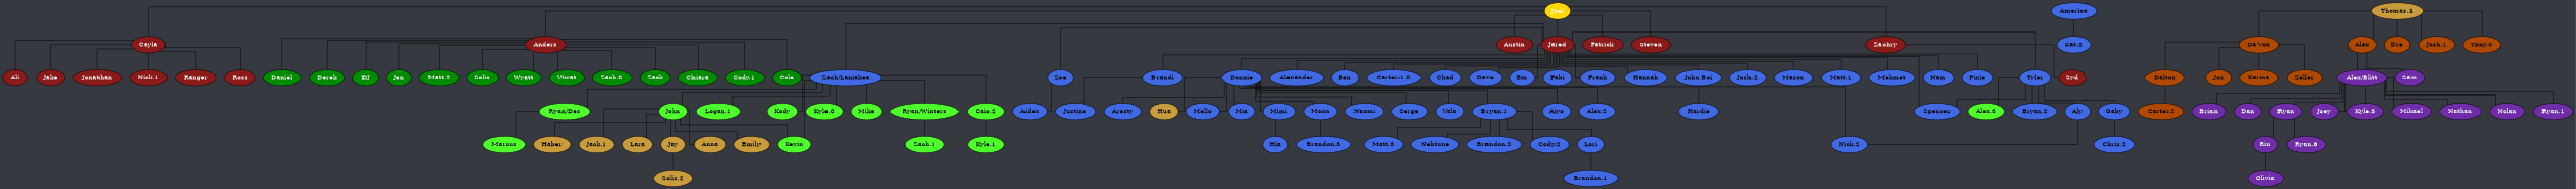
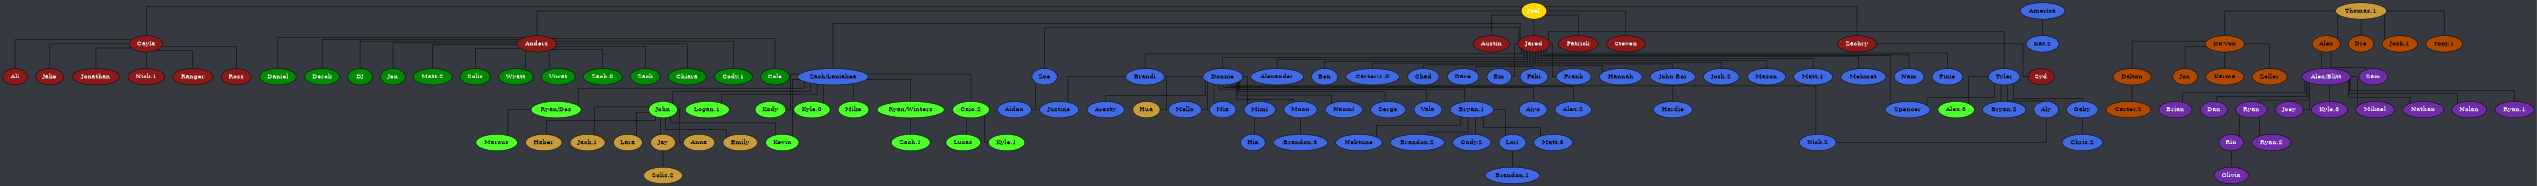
  strict graph {
    bgcolor="#36393f"
    splines=ortho
    node [fillcolor=royalblue fontcolor=black style=filled]
    Joel [fillcolor=gold fontcolor=white]
    Cayla [fillcolor=firebrick4 fontcolor=white]
    Anders [fillcolor=firebrick4 fontcolor=white]
    Austin [fillcolor=firebrick4 fontcolor=white]
    Jared [fillcolor=firebrick4 fontcolor=white]
    Patrick [fillcolor=firebrick4 fontcolor=white]
    Steven [fillcolor=firebrick4 fontcolor=white]
    Zachry [fillcolor=firebrick4 fontcolor=white]
    Ali [fillcolor=firebrick4 fontcolor=white]
    Jake [fillcolor=firebrick4 fontcolor=white]
    Jonathan [fillcolor=firebrick4 fontcolor=white]
    "Nick.1" [fillcolor=firebrick4 fontcolor=white]
    Ranger [fillcolor=firebrick4 fontcolor=white]
    Ross [fillcolor=firebrick4 fontcolor=white]
    Syd [fillcolor=firebrick4 fontcolor=white]
    Chiara [fillcolor=green4 fontcolor=white]
    "Cody.1" [fillcolor=green4 fontcolor=white]
    Cole [fillcolor=green4 fontcolor=white]
    Daniel [fillcolor=green4 fontcolor=white]
    Derek [fillcolor=green4 fontcolor=white]
    DJ [fillcolor=green4 fontcolor=white]
    Jen [fillcolor=green4 fontcolor=white]
    "Matt.2" [fillcolor=green4 fontcolor=white]
    Solis [fillcolor=green4 fontcolor=white]
    Wyatt [fillcolor=green4 fontcolor=white]
    Viwat [fillcolor=green4 fontcolor=white]
    "Zach.0" [fillcolor=green4 fontcolor=white]
    Zack [fillcolor=green4 fontcolor=white]
    Brandi
    Donnie
    Alexander
    Ben
    "Carter-1.0"
    Chad
    Dave
    Em
    Fabi
    Frank
    Hannah
    "John Boi"
    "Josh.2"
    Mason
    "Matt.1"
    Mehmet
    Nam
    Pixie
    Spencer
    Tyler
    "Zach/Laniakea"
    Zoe
    Aly
    "Nick.2"
    America
    "Kat.2"
    Justine
    "Bryan.1"
    "Brandon.2"
    "Cody.2"
    Lori
    "Matt.3"
    Nebtune
    "Brandon.1"
    Aiyo
    "Alex.2"
    Aresty
    Hua [fillcolor="#c89b3c"]
    Mello
    Mia
    Mimi
    Moon
    Naomi
    Serge
    Vala
    Hia
    "Brandon.3"
    Gaby
    "Chris.2"
    Hardie
    "Alex.3" [fillcolor="#4eff2c"]
    "Bryan.2"
    Aiden
    "Caio.2" [fillcolor="#4eff2c"]
    "Ryan/Des" [fillcolor="#4eff2c"]
    John [fillcolor="#4eff2c"]
    "Logan.1" [fillcolor="#4eff2c"]
    Kevin [fillcolor="#4eff2c"]
    Kody [fillcolor="#4eff2c"]
    "Kyle.0" [fillcolor="#4eff2c"]
    Mike [fillcolor="#4eff2c"]
    "Ryan/Winters" [fillcolor="#4eff2c"]
    "Kyle.1" [fillcolor="#4eff2c"]
+   Lucas [fillcolor="#4eff2c"]
    Marcus [fillcolor="#4eff2c"]
    "Zach.1" [fillcolor="#4eff2c"]
    Jay [fillcolor="#c89b3c"]
    Anna [fillcolor="#c89b3c"]
    Emily [fillcolor="#c89b3c"]
    Haber [fillcolor="#c89b3c"]
    "Jack.1" [fillcolor="#c89b3c"]
    Lara [fillcolor="#c89b3c"]
    "Thomas.1" [fillcolor="#c89b3c"]
    n102 [fillcolor="#c89b3c" label="Solis.2"]
    "Da'Von" [fillcolor="#b04900"]
    Alex [fillcolor="#b04900"]
    Dre [fillcolor="#b04900"]
    "Josh.1" [fillcolor="#b04900"]
-   "Tony.1" [fillcolor="#b04900" label="Tony.0"]
+   "Tony.1" [fillcolor="#b04900"]
    Dalton [fillcolor="#b04900"]
    Jon [fillcolor="#b04900"]
    Karma [fillcolor="#b04900"]
    Zeller [fillcolor="#b04900"]
    "Carter.2" [fillcolor="#b04900"]
    "Alex/Blitt" [fillcolor="#6f2da8" fontcolor=white]
    Sam [fillcolor="#6f2da8" fontcolor=white]
    Brian [fillcolor="#6f2da8" fontcolor=white]
    Dan [fillcolor="#6f2da8" fontcolor=white]
    n117 [fillcolor="#6f2da8" fontcolor=white label=Ryan]
    Joey [fillcolor="#6f2da8" fontcolor=white]
    "Kyle.3" [fillcolor="#6f2da8" fontcolor=white]
    Mikael [fillcolor="#6f2da8" fontcolor=white]
    Nathan [fillcolor="#6f2da8" fontcolor=white]
    Nolan [fillcolor="#6f2da8" fontcolor=white]
    "Ryan.1" [fillcolor="#6f2da8" fontcolor=white]
    Rin [fillcolor="#6f2da8" fontcolor=white]
-   "Ryan.2" [fillcolor="#6f2da8" fontcolor=white label="Ryan.6"]
+   "Ryan.2" [fillcolor="#6f2da8" fontcolor=white]
    Olivia [fillcolor="#6f2da8" fontcolor=white]
    subgraph sub_1 {
      Joel
      Cayla
      Anders
      Austin
      Jared
      Patrick
      Steven
      Zachry
      Ali
      Jake
      Jonathan
      "Nick.1"
      Ranger
      Ross
      Syd
    }
    subgraph sub_2 {
      Anders
      Chiara
      "Cody.1"
      Cole
      Daniel
      Derek
      DJ
      Jen
      "Matt.2"
      Solis
      Wyatt
      Viwat
      "Zach.0"
      Zack
    }
    subgraph sub_3 {
      Jared
      Brandi
      Donnie
      Alexander
      Ben
      "Carter-1.0"
      Chad
      Dave
      Em
      Fabi
      Frank
      Hannah
      "John Boi"
      "Josh.2"
      Mason
      "Matt.1"
      Mehmet
      Nam
      Pixie
      Spencer
      Tyler
      "Zach/Laniakea"
      Zoe
      Aly
      "Nick.2"
      America
      "Kat.2"
      Justine
      "Bryan.1"
      "Brandon.2"
      "Cody.2"
      Lori
      "Matt.3"
      Nebtune
      "Brandon.1"
      Aiyo
      "Alex.2"
      Aresty
      Hua
      Mello
      Mia
      Mimi
      Moon
      Naomi
      Serge
      Vala
      Hia
      "Brandon.3"
      Gaby
      "Chris.2"
      Hardie
      "Alex.3"
      "Bryan.2"
      Aiden
    }
    subgraph sub_4 {
      "Zach/Laniakea"
      "Caio.2"
      "Ryan/Des"
      John
      "Logan.1"
      Kevin
      Kody
      "Kyle.0"
      Mike
      "Ryan/Winters"
      "Kyle.1"
+     Lucas
      Marcus
      "Zach.1"
    }
    subgraph sub_5 {
      John
      Jay
      Anna
      Emily
      Haber
      "Jack.1"
      Lara
      "Thomas.1"
      n102
    }
    subgraph sub_6 {
      "Thomas.1"
      "Da'Von"
      Alex
      Dre
      "Josh.1"
      "Tony.1"
      Dalton
      Jon
      Karma
      Zeller
      "Carter.2"
    }
    subgraph sub_7 {
      Alex
      "Alex/Blitt"
      Sam
      Brian
      Dan
      n117
      Joey
      "Kyle.3"
      Mikael
      Nathan
      Nolan
      "Ryan.1"
      Rin
      "Ryan.2"
      Olivia
    }
    Joel -- Cayla
    Joel -- Anders
    Joel -- Austin
    Joel -- Jared
    Joel -- Patrick
    Joel -- Steven
    Joel -- Zachry
    Cayla -- Ali
    Cayla -- Jake
    Cayla -- Jonathan
    Cayla -- "Nick.1"
    Cayla -- Ranger
    Cayla -- Ross
    Anders -- Chiara
    Anders -- "Cody.1"
    Anders -- Cole
    Anders -- Daniel
    Anders -- Derek
    Anders -- DJ
    Anders -- Jen
    Anders -- "Matt.2"
    Anders -- Solis
    Anders -- Wyatt
    Anders -- Viwat
    Anders -- "Zach.0"
    Anders -- Zack
    Jared -- Brandi
    Jared -- Donnie
    Jared -- Alexander
    Jared -- Ben
    Jared -- "Carter-1.0"
    Jared -- Chad
    Jared -- Dave
    Jared -- Em
    Jared -- Fabi
    Jared -- Frank
    Jared -- Hannah
    Jared -- "John Boi"
    Jared -- "Josh.2"
    Jared -- Mason
    Jared -- "Matt.1"
    Jared -- Mehmet
    Jared -- Nam
    Jared -- Pixie
    Jared -- Spencer
    Jared -- Tyler
    Jared -- "Zach/Laniakea"
    Jared -- Zoe
    Zachry -- Syd
    Brandi -- Justine
    Donnie -- "Nick.2"
    Donnie -- "Bryan.1"
    Donnie -- Aiyo
    Donnie -- "Alex.2"
    Donnie -- Aresty
    Donnie -- Hua
    Donnie -- Mello
    Donnie -- Mia
    Donnie -- Mimi
    Donnie -- Moon
    Donnie -- Naomi
    Donnie -- Serge
    Donnie -- Vala
    "John Boi" -- Hardie
    Tyler -- Spencer
    Tyler -- Aly
    Tyler -- Gaby
    Tyler -- "Alex.3"
    Tyler -- "Bryan.2"
    "Zach/Laniakea" -- "Caio.2"
    "Zach/Laniakea" -- "Ryan/Des"
    "Zach/Laniakea" -- John
    "Zach/Laniakea" -- "Logan.1"
    "Zach/Laniakea" -- Kevin
    "Zach/Laniakea" -- Kody
    "Zach/Laniakea" -- "Kyle.0"
    "Zach/Laniakea" -- Mike
    "Zach/Laniakea" -- "Ryan/Winters"
    Zoe -- Aiden
    Aly -- "Nick.2"
    America -- "Kat.2"
    "Bryan.1" -- "Brandon.2"
    "Bryan.1" -- "Cody.2"
    "Bryan.1" -- Lori
    "Bryan.1" -- "Matt.3"
    "Bryan.1" -- Nebtune
    Lori -- "Brandon.1"
    Mimi -- Hia
    Moon -- "Brandon.3"
    Gaby -- "Chris.2"
    "Caio.2" -- "Kyle.1"
+   "Caio.2" -- Lucas
    "Ryan/Des" -- Marcus
    John -- Kevin
    John -- Jay
    John -- Anna
    John -- Emily
    John -- Haber
    John -- "Jack.1"
    John -- Lara
    "Ryan/Winters" -- "Zach.1"
    Jay -- n102
    "Thomas.1" -- "Da'Von"
    "Thomas.1" -- Alex
    "Thomas.1" -- Dre
    "Thomas.1" -- "Josh.1"
    "Thomas.1" -- "Tony.1"
    "Da'Von" -- Dalton
    "Da'Von" -- Jon
    "Da'Von" -- Karma
    "Da'Von" -- Zeller
    Alex -- "Alex/Blitt"
    Alex -- Sam
    Dalton -- "Carter.2"
    "Alex/Blitt" -- Brian
    "Alex/Blitt" -- Dan
    "Alex/Blitt" -- n117
    "Alex/Blitt" -- Joey
    "Alex/Blitt" -- "Kyle.3"
    "Alex/Blitt" -- Mikael
    "Alex/Blitt" -- Nathan
    "Alex/Blitt" -- Nolan
    "Alex/Blitt" -- "Ryan.1"
    n117 -- Rin
    n117 -- "Ryan.2"
    Rin -- Olivia
  }
